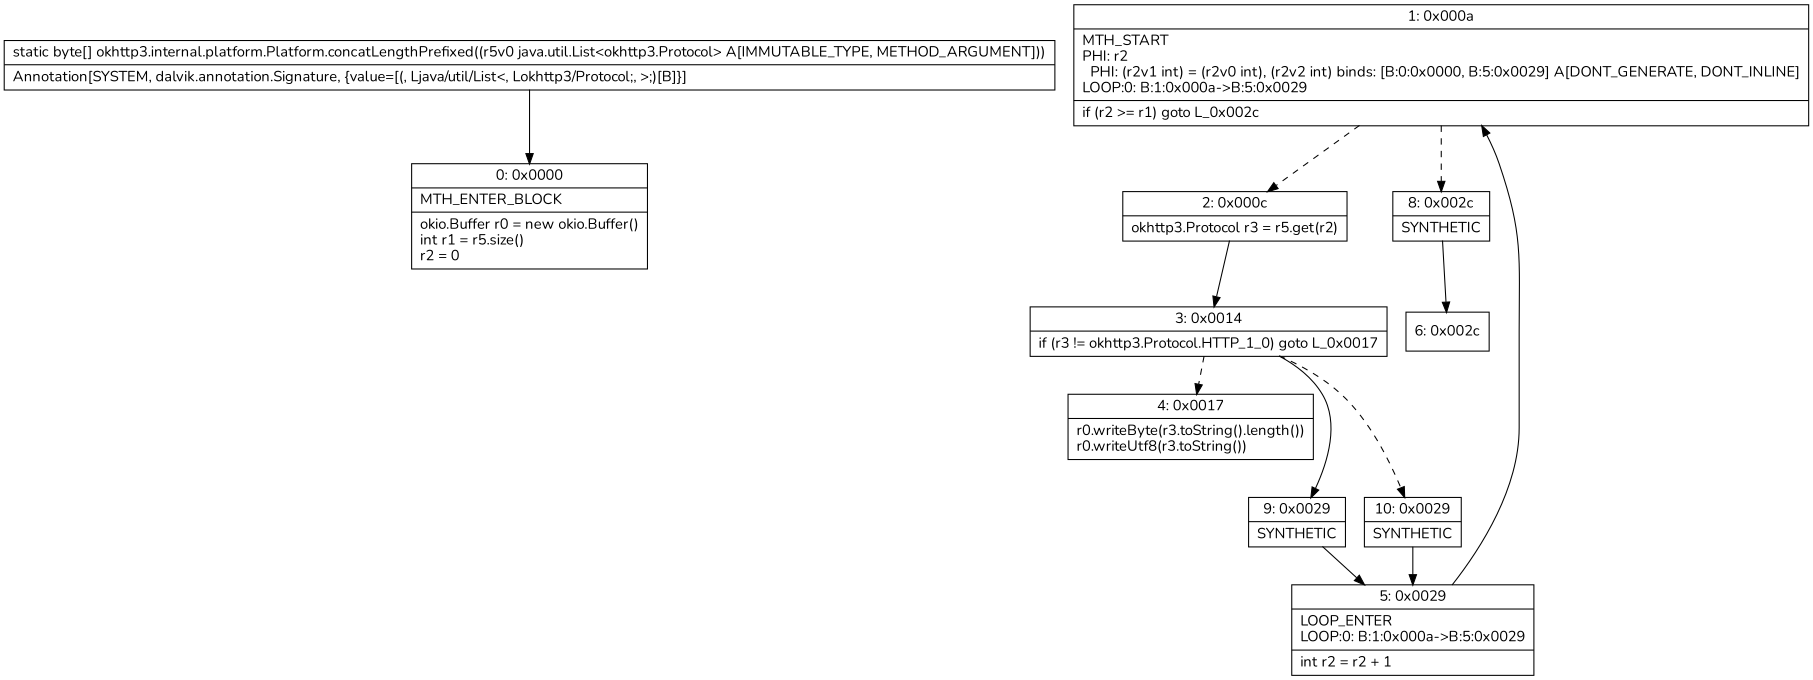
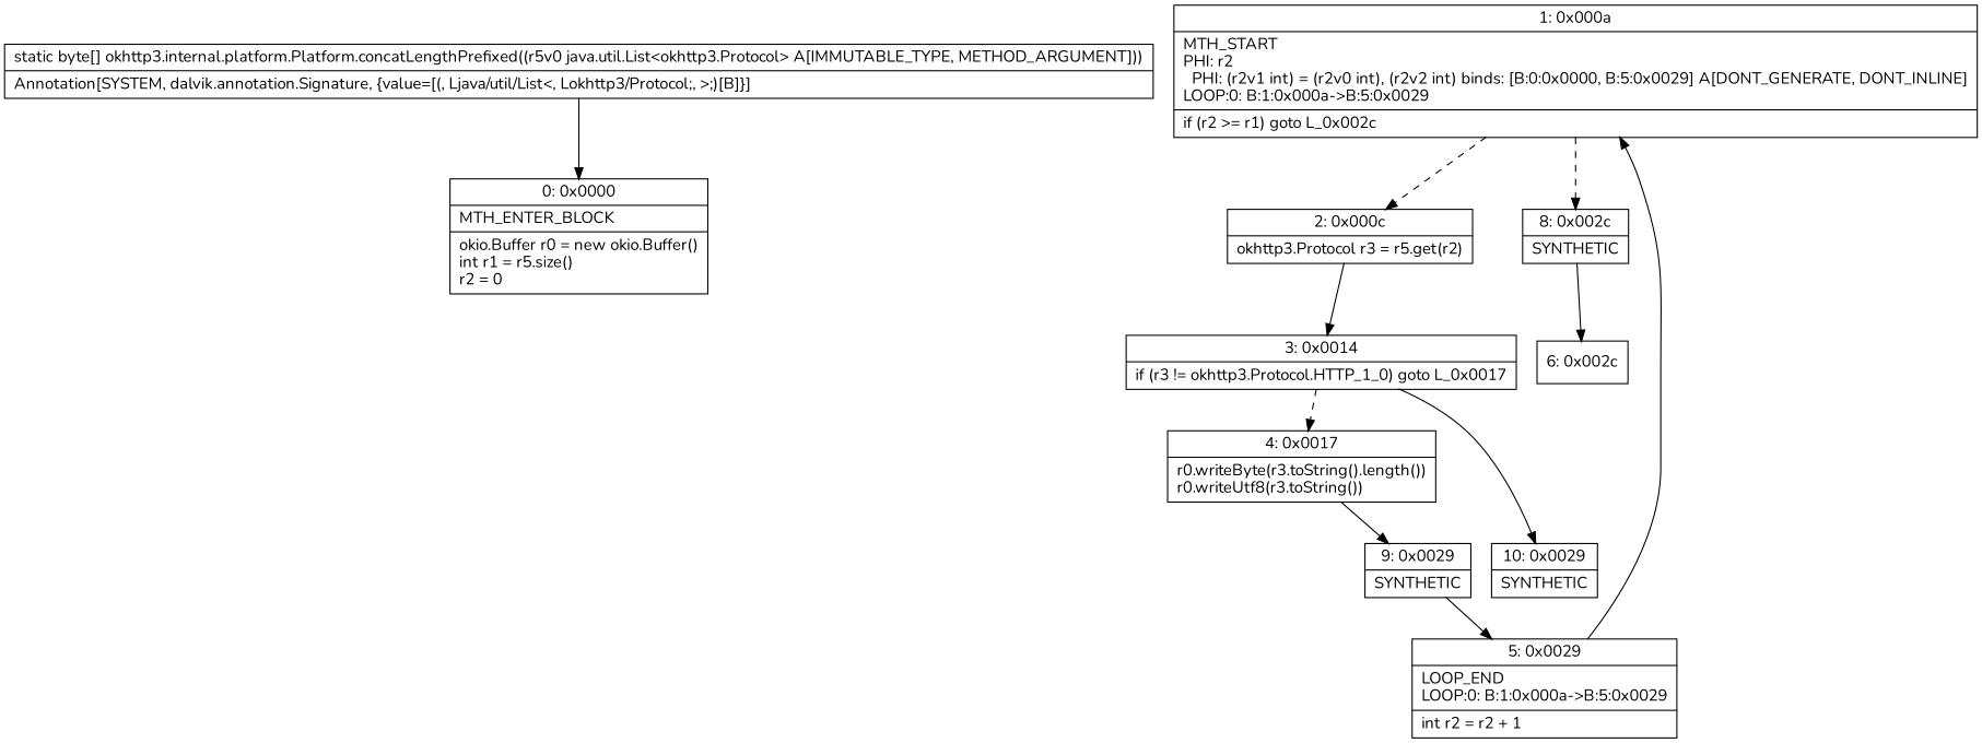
  digraph {
    fontname=Nunito
    node [fontname=Nunito shape=record]
    edge [fontname=Nunito]
    n1 [label="{0\:\ 0x0000|MTH_ENTER_BLOCK\l|okio.Buffer r0 = new okio.Buffer()\lint r1 = r5.size()\lr2 = 0\l}"]
    n2 [label="{1\:\ 0x000a|MTH_START\lPHI: r2 \l  PHI: (r2v1 int) = (r2v0 int), (r2v2 int) binds: [B:0:0x0000, B:5:0x0029] A[DONT_GENERATE, DONT_INLINE]\lLOOP:0: B:1:0x000a\-\>B:5:0x0029\l|if (r2 \>= r1) goto L_0x002c\l}"]
    n3 [label="{2\:\ 0x000c|okhttp3.Protocol r3 = r5.get(r2)\l}"]
    n4 [label="{8\:\ 0x002c|SYNTHETIC\l}"]
    n5 [label="{3\:\ 0x0014|if (r3 != okhttp3.Protocol.HTTP_1_0) goto L_0x0017\l}"]
    n6 [label="{6\:\ 0x002c}"]
    n7 [label="{4\:\ 0x0017|r0.writeByte(r3.toString().length())\lr0.writeUtf8(r3.toString())\l}"]
    n8 [label="{10\:\ 0x0029|SYNTHETIC\l}"]
    n9 [label="{9\:\ 0x0029|SYNTHETIC\l}"]
-   n10 [label="{5\:\ 0x0029|LOOP_ENTER\lLOOP:0: B:1:0x000a\-\>B:5:0x0029\l|int r2 = r2 + 1\l}"]
+   n10 [label="{5\:\ 0x0029|LOOP_END\lLOOP:0: B:1:0x000a\-\>B:5:0x0029\l|int r2 = r2 + 1\l}"]
    n11 [label="{static byte[] okhttp3.internal.platform.Platform.concatLengthPrefixed((r5v0 java.util.List\<okhttp3.Protocol\> A[IMMUTABLE_TYPE, METHOD_ARGUMENT]))  | Annotation[SYSTEM, dalvik.annotation.Signature, \{value=[(, Ljava\/util\/List\<, Lokhttp3\/Protocol;, \>;)[B]\}]\l}"]
    n2 -> n3 [style=dashed]
    n2 -> n4 [style=dashed]
    n3 -> n5
    n4 -> n6
    n5 -> n7 [style=dashed]
-   n5 -> n8 [style=dashed]
-   n5 -> n9
-   n8 -> n10
+   n5 -> n8 [style=solid]
+   n7 -> n9
    n9 -> n10
    n10 -> n2
    n11 -> n1
  }
